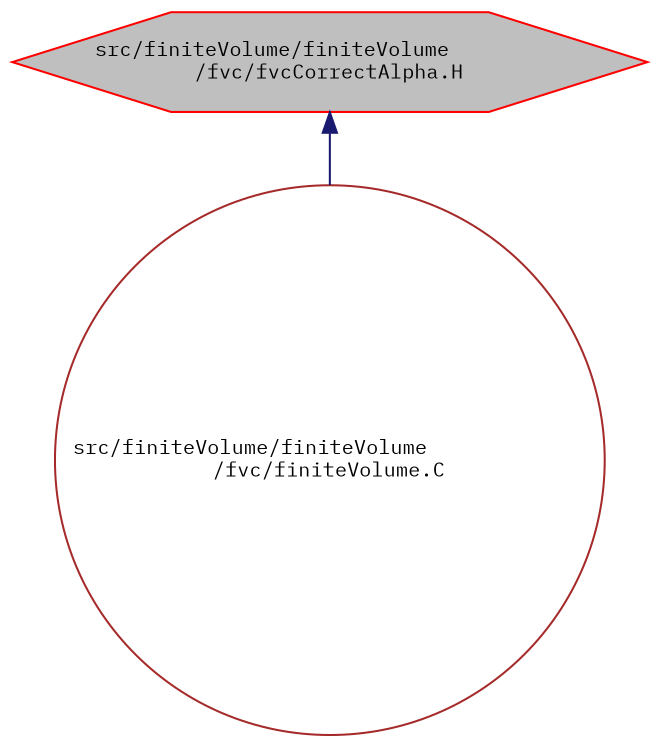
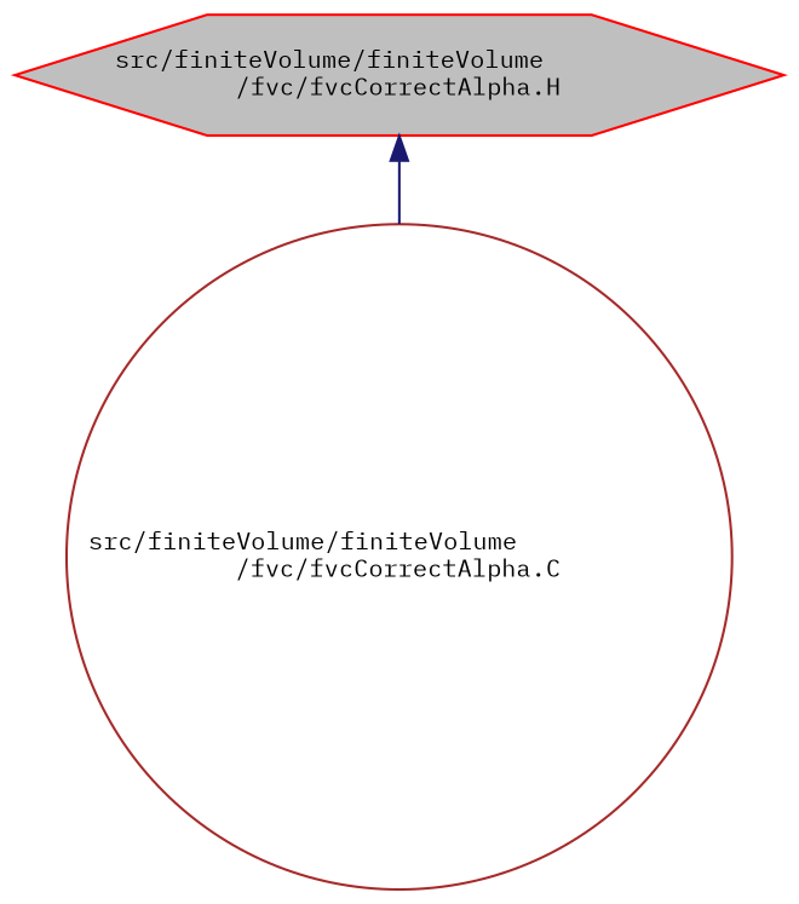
  digraph {
    fontname="IBM Plex Mono"
    node [fontname="IBM Plex Mono" fontsize=10]
    n1 [color=red fillcolor=grey75 fontcolor=black height=0.2 label="src/finiteVolume/finiteVolume\l/fvc/fvcCorrectAlpha.H" shape=hexagon style=filled width=0.4]
-   n2 [color=brown height=0.2 label="src/finiteVolume/finiteVolume\l/fvc/finiteVolume.C" shape=circle width=0.4]
+   n2 [color=brown height=0.2 label="src/finiteVolume/finiteVolume\l/fvc/fvcCorrectAlpha.C" shape=circle width=0.4]
    n1 -> n2 [color=midnightblue dir=back fontname="IBM Plex Mono" fontsize=10 labelfontname=Helvetica labelfontsize=10 style=solid]
  }
